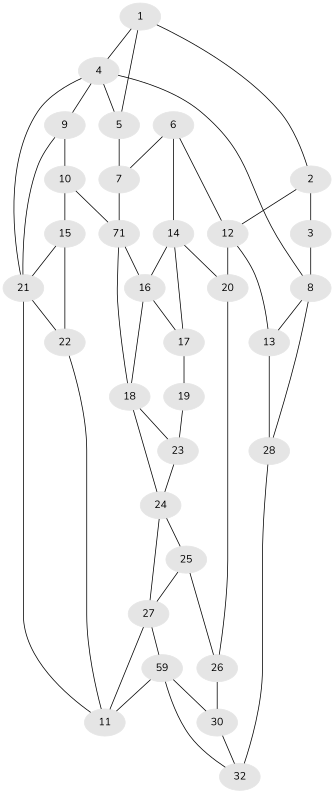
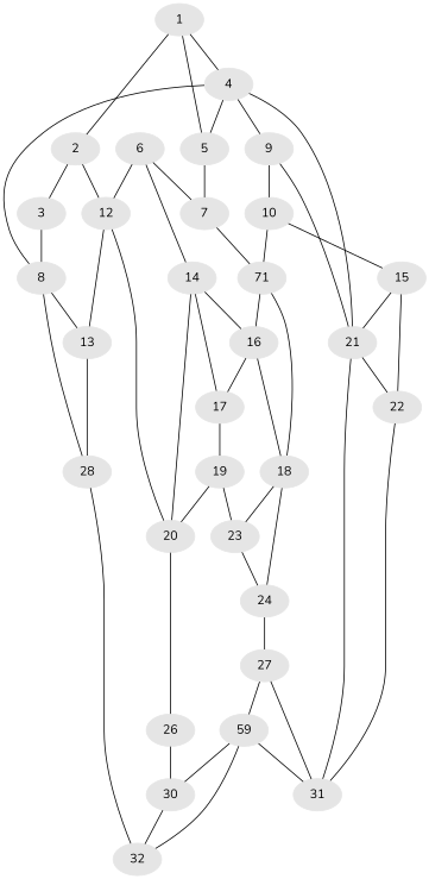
  graph {
    fontname=Nunito
    node [color=gray90 fontname=Nunito style=filled]
    edge [fontname=Nunito weight=1.0]
    1
    2
    4
    5
    3
    12
    8
    9
    21
    7
    13
    20
    28
    10
    22
-   31 [label=11]
+   31
    n17 [label=71]
    6
    14
    16
    17
    18
    32
    15
    23
    24
    26
    19
-   25
    27
    30
    n32 [label=59]
    1 -- 2
    1 -- 4
    1 -- 5
    2 -- 3
    2 -- 12
    4 -- 5
    4 -- 8
    4 -- 9
    4 -- 21
    5 -- 7 [weight=2.0]
    3 -- 8 [weight=2.0]
    12 -- 13
    12 -- 20
    8 -- 13
    8 -- 28
    9 -- 21
    9 -- 10 [weight=2.0]
    21 -- 22
    21 -- 31
    7 -- n17
    13 -- 28
    20 -- 26
    28 -- 32 [weight=2.0]
    10 -- n17
    10 -- 15
    22 -- 31
    n17 -- 16
    n17 -- 18
    6 -- 12
    6 -- 7
    6 -- 14
    14 -- 20
    14 -- 16
    14 -- 17
    16 -- 17
    16 -- 18
    17 -- 19
    18 -- 23
    18 -- 24
    15 -- 21
    15 -- 22 [weight=2.0]
    23 -- 24
-   24 -- 25
    24 -- 27
    26 -- 30 [weight=2.0]
+   19 -- 20
    19 -- 23 [weight=2.0]
-   25 -- 26
-   25 -- 27
    27 -- 31
    27 -- n32
    30 -- 32
    n32 -- 31
    n32 -- 32
    n32 -- 30
  }
